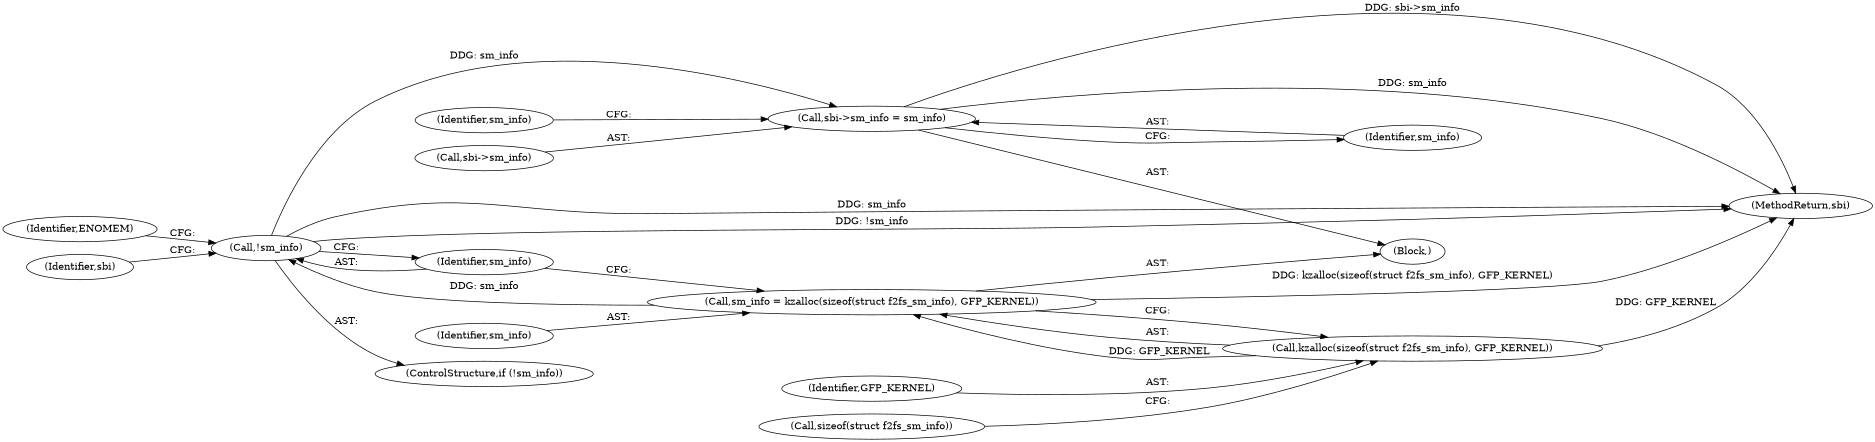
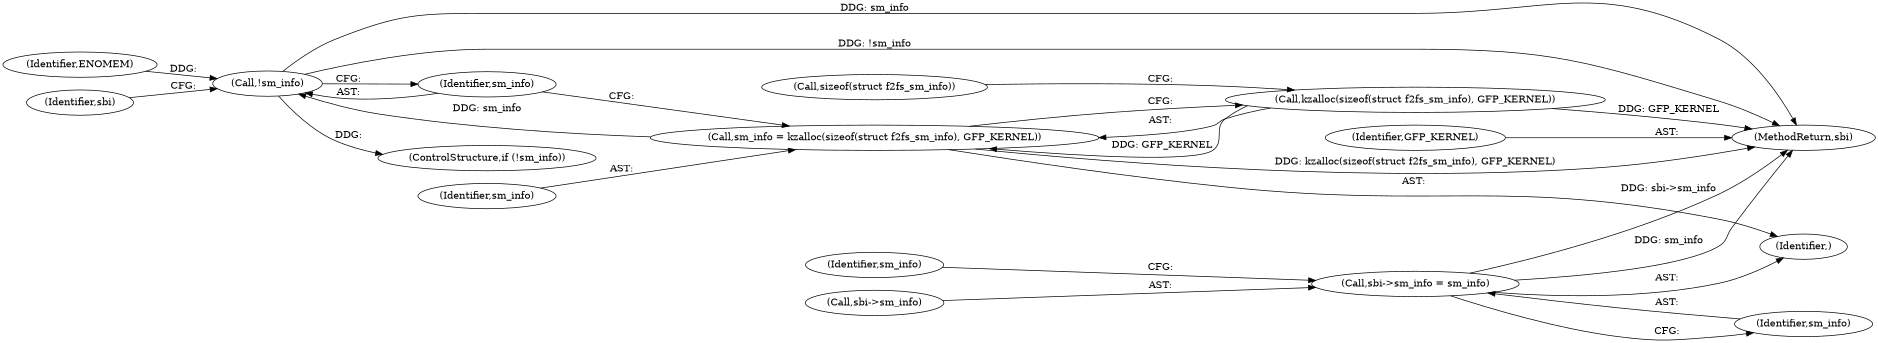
  digraph {
    rankdir=LR
    n1 [label="(Call,sbi->sm_info = sm_info)"]
    n2 [label="(MethodReturn,sbi)"]
-   n3 [label="(Block,)"]
+   n3 [label="(Identifier,)"]
    n4 [label="(Identifier,sm_info)"]
    n5 [label="(Call,!sm_info)"]
    n6 [label="(Identifier,sm_info)"]
    n7 [label="(ControlStructure,if (!sm_info))"]
    n8 [label="(Call,sm_info = kzalloc(sizeof(struct f2fs_sm_info), GFP_KERNEL))"]
    n9 [label="(Call,kzalloc(sizeof(struct f2fs_sm_info), GFP_KERNEL))"]
    n10 [label="(Identifier,GFP_KERNEL)"]
    n11 [label="(Call,sizeof(struct f2fs_sm_info))"]
    n12 [label="(Identifier,ENOMEM)"]
    n13 [label="(Identifier,sm_info)"]
    n14 [label="(Identifier,sbi)"]
    n15 [label="(Identifier,sm_info)"]
    n16 [label="(Call,sbi->sm_info)"]
    n1 -> n2 [label="DDG: sbi->sm_info"]
    n1 -> n2 [label="DDG: sm_info"]
    n1 -> n3 [label="AST: "]
    n1 -> n4 [label="CFG: "]
    n4 -> n1 [label="AST: "]
-   n5 -> n1 [label="DDG: sm_info"]
    n5 -> n2 [label="DDG: sm_info"]
    n5 -> n2 [label="DDG: !sm_info"]
    n5 -> n6 [label="CFG: "]
-   n5 -> n7 [label="AST: "]
+   n5 -> n7 [label="DDG: "]
    n6 -> n5 [label="AST: "]
    n6 -> n8 [label="CFG: "]
    n8 -> n2 [label="DDG: kzalloc(sizeof(struct f2fs_sm_info), GFP_KERNEL)"]
    n8 -> n3 [label="AST: "]
    n8 -> n5 [label="DDG: sm_info"]
    n8 -> n9 [label="CFG: "]
    n9 -> n2 [label="DDG: GFP_KERNEL"]
    n9 -> n8 [label="AST: "]
    n9 -> n8 [label="DDG: GFP_KERNEL"]
-   n10 -> n9 [label="AST: "]
+   n10 -> n2 [label="AST: "]
    n11 -> n9 [label="CFG: "]
-   n12 -> n5 [label="CFG: "]
+   n12 -> n5 [label="DDG: "]
    n13 -> n1 [label="CFG: "]
    n14 -> n5 [label="CFG: "]
    n15 -> n8 [label="AST: "]
    n16 -> n1 [label="AST: "]
  }
